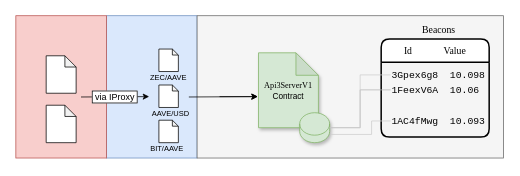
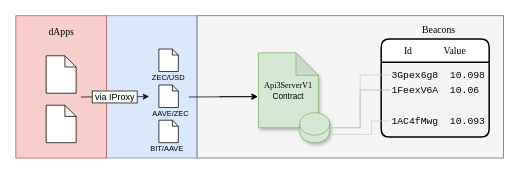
  <mxCell id="0" />
  <mxCell id="1" parent="0" />
  <mxCell id="2" value="" style="rounded=0;whiteSpace=wrap;html=1;shadow=0;fillColor=#dae8fc;strokeColor=#6c8ebf;" parent="1" vertex="1"><mxGeometry x="141" y="20.5" width="121" height="190" as="geometry" /></mxCell>
  <mxCell id="3" value="" style="rounded=0;whiteSpace=wrap;html=1;shadow=0;fillColor=#f5f5f5;fontColor=#333333;strokeColor=#666666;" parent="1" vertex="1"><mxGeometry x="262" y="20.5" width="409" height="190" as="geometry" /></mxCell>
  <mxCell id="4" value="&lt;font style=&quot;font-size: 11px;&quot;&gt;&lt;font style=&quot;font-size: 11px;&quot; face=&quot;Verdana&quot;&gt;Api3ServerV1&lt;br&gt;&lt;/font&gt;Contract&lt;br&gt;&lt;/font&gt;" style="shape=note;whiteSpace=wrap;html=1;backgroundOutline=1;darkOpacity=0.05;shadow=1;fillColor=#d5e8d4;strokeColor=#82b366;" parent="1" vertex="1"><mxGeometry x="344" y="70" width="80" height="100" as="geometry" /></mxCell>
  <mxCell id="5" value="" style="shape=cylinder3;whiteSpace=wrap;html=1;boundedLbl=1;backgroundOutline=1;size=15;shadow=1;fontSize=14;fillColor=#d5e8d4;strokeColor=#82b366;" parent="1" vertex="1"><mxGeometry x="399" y="150" width="40" height="40" as="geometry" /></mxCell>
  <mxCell id="6" value="" style="shape=image;verticalLabelPosition=bottom;labelBackgroundColor=default;verticalAlign=top;aspect=fixed;imageAspect=0;image=/Users/warren/DEV/api3-docs/docs/.vuepress/public/img/Beacons-active.png;fontSize=12;" parent="1" vertex="1"><mxGeometry x="354" y="74" width="28" height="24.19" as="geometry" /></mxCell>
  <mxCell id="7" value="Id             Value" style="swimlane;childLayout=stackLayout;horizontal=1;startSize=31;horizontalStack=0;rounded=1;fontSize=13;fontStyle=0;strokeWidth=2;resizeParent=0;resizeLast=1;shadow=0;dashed=0;align=center;arcSize=12;fontFamily=Verdana;" parent="1" vertex="1"><mxGeometry x="507.8" y="51.5" width="144.2" height="131" as="geometry"><mxRectangle x="385.8" y="100" width="90" height="30" as="alternateBounds" /></mxGeometry></mxCell>
  <mxCell id="8" value="&lt;font face=&quot;Verdana&quot; size=&quot;1&quot;&gt;&lt;span style=&quot;font-size: 13px&quot;&gt;Beacons&lt;/span&gt;&lt;/font&gt;" style="text;html=1;strokeColor=none;fillColor=none;align=center;verticalAlign=middle;whiteSpace=wrap;rounded=0;fontFamily=Courier New;" parent="1" vertex="1"><mxGeometry x="554.9" y="25" width="60" height="30" as="geometry" /></mxCell>
  <mxCell id="9" value="&lt;span style=&quot;font-size: 13px&quot;&gt;3Gpex6g8&amp;nbsp; 10.098&lt;/span&gt;" style="text;html=1;strokeColor=none;fillColor=none;align=left;verticalAlign=middle;whiteSpace=wrap;rounded=0;fontFamily=Courier New;" parent="1" vertex="1"><mxGeometry x="520.4" y="89.5" width="129" height="20" as="geometry" /></mxCell>
  <mxCell id="10" value="&lt;span style=&quot;font-size: 13px;&quot;&gt;1FeexV6A&amp;nbsp; 10.06&lt;/span&gt;" style="text;html=1;strokeColor=none;fillColor=none;align=left;verticalAlign=middle;whiteSpace=wrap;rounded=0;fontFamily=Courier New;" parent="1" vertex="1"><mxGeometry x="520.4" y="109.5" width="129" height="20" as="geometry" /></mxCell>
  <mxCell id="11" value="&lt;span style=&quot;font-size: 13px&quot;&gt;1AC4fMwg&amp;nbsp; 10.093&lt;/span&gt;" style="text;html=1;strokeColor=none;fillColor=none;align=left;verticalAlign=middle;whiteSpace=wrap;rounded=0;fontFamily=Courier New;" parent="1" vertex="1"><mxGeometry x="520.4" y="149.5" width="129" height="23" as="geometry" /></mxCell>
  <mxCell id="12" value="" style="endArrow=none;startArrow=classic;html=1;rounded=0;fontSize=11;endFill=0;" parent="1" edge="1"><mxGeometry width="50" height="50" relative="1" as="geometry"><mxPoint x="343" y="128.5" as="sourcePoint" /><mxPoint x="292" y="128.5" as="targetPoint" /></mxGeometry></mxCell>
  <mxCell id="13" style="edgeStyle=orthogonalEdgeStyle;rounded=0;orthogonalLoop=1;jettySize=auto;html=1;entryX=0;entryY=0.5;entryDx=0;entryDy=0;endArrow=none;endFill=0;strokeWidth=1;strokeColor=#B3B3B3;" parent="1" source="5" target="10" edge="1"><mxGeometry relative="1" as="geometry" /></mxCell>
  <mxCell id="14" style="edgeStyle=orthogonalEdgeStyle;orthogonalLoop=1;jettySize=auto;html=1;entryX=0;entryY=0.5;entryDx=0;entryDy=0;rounded=0;endArrow=none;endFill=0;strokeWidth=1;strokeColor=#CCCCCC;" parent="1" source="5" target="9" edge="1"><mxGeometry relative="1" as="geometry" /></mxCell>
  <mxCell id="15" value="" style="endArrow=none;html=1;rounded=0;strokeColor=#CCCCCC;fontSize=11;entryX=0;entryY=0.5;entryDx=0;entryDy=0;edgeStyle=orthogonalEdgeStyle;" parent="1" target="11" edge="1"><mxGeometry width="50" height="50" relative="1" as="geometry"><mxPoint x="441" y="179" as="sourcePoint" /><mxPoint x="516.4" y="161" as="targetPoint" /><Array as="points"><mxPoint x="495" y="179" /><mxPoint x="495" y="161" /></Array></mxGeometry></mxCell>
  <mxCell id="16" value="" style="shape=note;whiteSpace=wrap;html=1;backgroundOutline=1;darkOpacity=0.05;size=8;" parent="1" vertex="1"><mxGeometry x="211" y="65" width="26" height="30" as="geometry" /></mxCell>
  <mxCell id="17" value="" style="shape=note;whiteSpace=wrap;html=1;backgroundOutline=1;darkOpacity=0.05;size=8;" parent="1" vertex="1"><mxGeometry x="211" y="113" width="26" height="30" as="geometry" /></mxCell>
  <mxCell id="18" value="" style="shape=note;whiteSpace=wrap;html=1;backgroundOutline=1;darkOpacity=0.05;size=8;" parent="1" vertex="1"><mxGeometry x="211" y="160" width="26" height="30" as="geometry" /></mxCell>
- <mxCell id="19" value="&lt;font style=&quot;font-size: 10px;&quot;&gt;AAVE/USD&lt;/font&gt;" style="text;html=1;strokeColor=none;fillColor=none;align=center;verticalAlign=middle;whiteSpace=wrap;rounded=0;fontSize=7;" parent="1" vertex="1"><mxGeometry x="197" y="136" width="60" height="30" as="geometry" /></mxCell>
- <mxCell id="20" value="&lt;font style=&quot;font-size: 10px;&quot;&gt;ZEC/AAVE&lt;/font&gt;" style="text;html=1;strokeColor=none;fillColor=none;align=center;verticalAlign=middle;whiteSpace=wrap;rounded=0;fontSize=7;" parent="1" vertex="1"><mxGeometry x="194" y="87.5" width="60" height="30" as="geometry" /></mxCell>
+ <mxCell id="19" value="&lt;font style=&quot;font-size: 10px;&quot;&gt;AAVE/ZEC&lt;/font&gt;" style="text;html=1;strokeColor=none;fillColor=none;align=center;verticalAlign=middle;whiteSpace=wrap;rounded=0;fontSize=7;" parent="1" vertex="1"><mxGeometry x="197" y="136" width="60" height="30" as="geometry" /></mxCell>
+ <mxCell id="20" value="&lt;font style=&quot;font-size: 10px;&quot;&gt;ZEC/USD&lt;/font&gt;" style="text;html=1;strokeColor=none;fillColor=none;align=center;verticalAlign=middle;whiteSpace=wrap;rounded=0;fontSize=7;" parent="1" vertex="1"><mxGeometry x="194" y="87.5" width="60" height="30" as="geometry" /></mxCell>
  <mxCell id="21" value="&lt;font style=&quot;font-size: 10px;&quot;&gt;BIT/AAVE&lt;/font&gt;" style="text;html=1;strokeColor=none;fillColor=none;align=center;verticalAlign=middle;whiteSpace=wrap;rounded=0;fontSize=7;" parent="1" vertex="1"><mxGeometry x="192" y="183" width="60" height="30" as="geometry" /></mxCell>
  <mxCell id="22" value="" style="rounded=0;whiteSpace=wrap;html=1;shadow=0;fillColor=#f8cecc;strokeColor=#b85450;" parent="1" vertex="1"><mxGeometry x="20" y="20.5" width="121" height="190" as="geometry" /></mxCell>
+ <mxCell id="23" value="&lt;font face=&quot;Verdana&quot; style=&quot;font-size: 13px&quot;&gt;dApps&lt;/font&gt;" style="text;html=1;strokeColor=none;fillColor=none;align=center;verticalAlign=middle;whiteSpace=wrap;rounded=0;shadow=1;fontSize=14;" parent="1" vertex="1"><mxGeometry x="30.5" y="26.91" width="100" height="30" as="geometry" /></mxCell>
  <mxCell id="24" value="" style="shape=note;whiteSpace=wrap;html=1;backgroundOutline=1;darkOpacity=0.05;fontSize=10;size=15;" parent="1" vertex="1"><mxGeometry x="60.5" y="74" width="40" height="50" as="geometry" /></mxCell>
  <mxCell id="25" value="" style="shape=note;whiteSpace=wrap;html=1;backgroundOutline=1;darkOpacity=0.05;fontSize=10;size=15;" parent="1" vertex="1"><mxGeometry x="60.5" y="140" width="40" height="50" as="geometry" /></mxCell>
  <mxCell id="26" value="&lt;font style=&quot;font-size: 12px;&quot;&gt;&amp;nbsp;via IProxy&amp;nbsp;&lt;/font&gt;" style="endArrow=none;startArrow=classic;html=1;rounded=0;fontSize=11;endFill=0;labelBorderColor=default;" edge="1" parent="1"><mxGeometry x="0.011" width="50" height="50" relative="1" as="geometry"><mxPoint x="198" y="128.5" as="sourcePoint" /><mxPoint x="107" y="129" as="targetPoint" /><mxPoint as="offset" /></mxGeometry></mxCell>
  <mxCell id="27" value="" style="endArrow=none;startArrow=classic;html=1;rounded=0;fontSize=11;endFill=0;" edge="1" parent="1"><mxGeometry width="50" height="50" relative="1" as="geometry"><mxPoint x="343" y="128.5" as="sourcePoint" /><mxPoint x="251" y="129" as="targetPoint" /></mxGeometry></mxCell>
